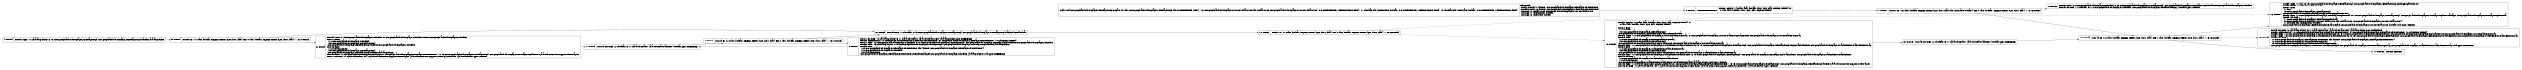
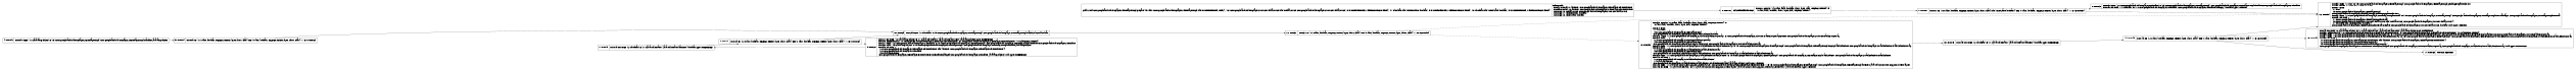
  digraph {
    rankdir=LR
    node [shape=record]
-   n1 [label="{0\:\ 0x0000|MTH_ENTER_BLOCK\l|0x0000: CONST  (r4 I:?[int, float, boolean, short, byte, char, OBJECT, ARRAY]) = \l  (0 ?[int, float, boolean, short, byte, char, OBJECT, ARRAY])\l \l}"]
+   n1 [label="{0\:\ 0x0000|CAST_ENTER_BLOCK\l|0x0000: CONST  (r4 I:?[int, float, boolean, short, byte, char, OBJECT, ARRAY]) = \l  (0 ?[int, float, boolean, short, byte, char, OBJECT, ARRAY])\l \l}"]
    n2 [label="{1\:\ 0x0001|0x0001: IF  (r8 I:?[int, boolean, OBJECT, ARRAY, byte, short, char] A[D('resetState' boolean)]) == (0 ?[int, boolean, OBJECT, ARRAY, byte, short, char])  \-\> B:16:0x005d \l}"]
    n3 [label="{2\:\ 0x0003|0x0003: IGET  (r1 I:com.google.android.exoplayer2.Timeline) = (r5 I:com.google.android.exoplayer2.ExoPlayerImpl) com.google.android.exoplayer2.ExoPlayerImpl.timeline com.google.android.exoplayer2.Timeline \l0x0005: INVOKE  (r1 I:boolean) = (r1 I:com.google.android.exoplayer2.Timeline) com.google.android.exoplayer2.Timeline.isEmpty():boolean type: VIRTUAL \l}"]
    n4 [label="{16\:\ 0x005d|0x005d: IGET  (r1 I:int) = (r5 I:com.google.android.exoplayer2.ExoPlayerImpl) com.google.android.exoplayer2.ExoPlayerImpl.pendingPrepareAcks int \l0x005f: ARITH  (r1 I:int) = (r1 I:int) + (1 int) \l0x0067: IPUT  \l  (r1 I:int)\l  (r5 I:com.google.android.exoplayer2.ExoPlayerImpl)\l com.google.android.exoplayer2.ExoPlayerImpl.pendingPrepareAcks int \l0x0063: IGET  (r1 I:com.google.android.exoplayer2.ExoPlayerImplInternal) = (r5 I:com.google.android.exoplayer2.ExoPlayerImpl) com.google.android.exoplayer2.ExoPlayerImpl.internalPlayer com.google.android.exoplayer2.ExoPlayerImplInternal \l0x0065: INVOKE  \l  (r1 I:com.google.android.exoplayer2.ExoPlayerImplInternal)\l  (r6 I:com.google.android.exoplayer2.source.MediaSource A[D('mediaSource' com.google.android.exoplayer2.source.MediaSource)])\l  (r7 I:boolean A[D('resetPosition' boolean)])\l com.google.android.exoplayer2.ExoPlayerImplInternal.prepare(com.google.android.exoplayer2.source.MediaSource, boolean):void type: VIRTUAL \l}"]
    n5 [label="{4\:\ 0x000b|0x000b: IGET  (r1 I:java.lang.Object) = (r5 I:com.google.android.exoplayer2.ExoPlayerImpl) com.google.android.exoplayer2.ExoPlayerImpl.manifest java.lang.Object \l}"]
    n6 [label="{5\:\ 0x000d|0x000d: IF  (r1 I:?[int, boolean, OBJECT, ARRAY, byte, short, char]) == (0 ?[int, boolean, OBJECT, ARRAY, byte, short, char])  \-\> B:10:0x002f \l}"]
-   n7 [label="{6\:\ 0x000f|0x000f: SGET  (r1 I:com.google.android.exoplayer2.Timeline) =  com.google.android.exoplayer2.Timeline.EMPTY com.google.android.exoplayer2.Timeline \l0x0011: IPUT  \l  (r1 I:com.google.android.exoplayer2.Timeline)\l  (r5 I:com.google.android.exoplayer2.ExoPlayerImpl)\l com.google.android.exoplayer2.ExoPlayerImpl.timeline com.google.android.exoplayer2.Timeline \l0x0013: IPUT  \l  (r4 I:java.lang.Object)\l  (r5 I:com.google.android.exoplayer2.ExoPlayerImpl)\l com.google.android.exoplayer2.ExoPlayerImpl.manifest java.lang.Object \l0x0015: IGET  (r1 I:java.util.concurrent.CopyOnWriteArraySet\<com.google.android.exoplayer2.ExoPlayer$EventListener\>) = (r5 I:com.google.android.exoplayer2.ExoPlayerImpl) com.google.android.exoplayer2.ExoPlayerImpl.listeners java.util.concurrent.CopyOnWriteArraySet \l0x0017: INVOKE  (r1 I:java.util.Iterator) = (r1 I:java.util.concurrent.CopyOnWriteArraySet) java.util.concurrent.CopyOnWriteArraySet.iterator():java.util.Iterator type: VIRTUAL \l}"]
    n8 [label="{7\:\ 0x001b|0x001b: INVOKE  (r2 I:boolean) = (r1 I:java.util.Iterator) java.util.Iterator.hasNext():boolean type: INTERFACE \l}"]
    n9 [label="{10\:\ 0x002f|0x002f: IGET  (r1 I:boolean) = (r5 I:com.google.android.exoplayer2.ExoPlayerImpl) com.google.android.exoplayer2.ExoPlayerImpl.tracksSelected boolean \l}"]
    n10 [label="{11\:\ 0x0031|0x0031: IF  (r1 I:?[int, boolean, OBJECT, ARRAY, byte, short, char]) == (0 ?[int, boolean, OBJECT, ARRAY, byte, short, char])  \-\> B:16:0x005d \l}"]
    n11 [label="{8\:\ 0x001f|0x001f: IF  (r2 I:?[int, boolean, OBJECT, ARRAY, byte, short, char]) == (0 ?[int, boolean, OBJECT, ARRAY, byte, short, char])  \-\> B:10:0x002f \l}"]
-   n12 [label="{9\:\ 0x0021|0x0021: INVOKE  (r0 I:java.lang.Object) = (r1 I:java.util.Iterator) java.util.Iterator.next():java.lang.Object type: INTERFACE \l0x0025: CHECK_CAST  (r0 I:com.google.android.exoplayer2.ExoPlayer$EventListener) = (com.google.android.exoplayer2.ExoPlayer$EventListener) (r0 I:?[OBJECT, ARRAY]) \l0x0027: IGET  (r2 I:com.google.android.exoplayer2.Timeline) = (r5 I:com.google.android.exoplayer2.ExoPlayerImpl) com.google.android.exoplayer2.ExoPlayerImpl.timeline com.google.android.exoplayer2.Timeline \l0x0029: IGET  (r3 I:java.lang.Object) = (r5 I:com.google.android.exoplayer2.ExoPlayerImpl) com.google.android.exoplayer2.ExoPlayerImpl.manifest java.lang.Object \l0x002b: IPUT  \l  (r0 I:com.google.android.exoplayer2.ExoPlayer$EventListener A[D('listener' com.google.android.exoplayer2.ExoPlayer$EventListener)])\l  (r2 I:com.google.android.exoplayer2.Timeline)\l  (r3 I:java.lang.Object)\l com.google.android.exoplayer2.ExoPlayer.EventListener.onTimelineChanged(com.google.android.exoplayer2.Timeline, java.lang.Object):void type: INTERFACE \l}"]
+   n12 [label="{9\:\ 0x0021|0x0021: INVOKE  (r0 I:java.lang.Object) = (r1 I:java.util.Iterator) java.util.Iterator.next():java.lang.Object type: INTERFACE \l0x0025: CHECK_CAST  (r0 I:com.google.android.exoplayer2.ExoPlayer$EventListener) = (com.google.android.exoplayer2.ExoPlayer$EventListener) (r0 I:?[OBJECT, ARRAY]) \l0x0027: IGET  (r2 I:com.google.android.exoplayer2.Timeline) = (r5 I:com.google.android.exoplayer2.ExoPlayerImpl) com.google.android.exoplayer2.ExoPlayerImpl.timeline com.google.android.exoplayer2.Timeline \l0x0029: IGET  (r3 I:java.lang.Object) = (r5 I:com.google.android.exoplayer2.ExoPlayerImpl) com.google.android.exoplayer2.ExoPlayerImpl.manifest java.lang.Object \l0x002b: INVOKE  \l  (r0 I:com.google.android.exoplayer2.ExoPlayer$EventListener A[D('listener' com.google.android.exoplayer2.ExoPlayer$EventListener)])\l  (r2 I:com.google.android.exoplayer2.Timeline)\l  (r3 I:java.lang.Object)\l com.google.android.exoplayer2.ExoPlayer.EventListener.onTimelineChanged(com.google.android.exoplayer2.Timeline, java.lang.Object):void type: INTERFACE \l}"]
    n13 [label="{12\:\ 0x0033|0x0033: CONST  (r1 I:?[int, float, boolean, short, byte, char, OBJECT, ARRAY]) = \l  (0 ?[int, float, boolean, short, byte, char, OBJECT, ARRAY])\l \l0x0034: IPUT  \l  (r1 I:boolean)\l  (r5 I:com.google.android.exoplayer2.ExoPlayerImpl)\l com.google.android.exoplayer2.ExoPlayerImpl.tracksSelected boolean \l0x0036: SGET  (r1 I:com.google.android.exoplayer2.source.TrackGroupArray) =  com.google.android.exoplayer2.source.TrackGroupArray.EMPTY com.google.android.exoplayer2.source.TrackGroupArray \l0x0038: IPUT  \l  (r1 I:com.google.android.exoplayer2.source.TrackGroupArray)\l  (r5 I:com.google.android.exoplayer2.ExoPlayerImpl)\l com.google.android.exoplayer2.ExoPlayerImpl.trackGroups com.google.android.exoplayer2.source.TrackGroupArray \l0x003a: IGET  (r1 I:com.google.android.exoplayer2.trackselection.TrackSelectionArray) = (r5 I:com.google.android.exoplayer2.ExoPlayerImpl) com.google.android.exoplayer2.ExoPlayerImpl.emptyTrackSelections com.google.android.exoplayer2.trackselection.TrackSelectionArray \l0x003c: IPUT  \l  (r1 I:com.google.android.exoplayer2.trackselection.TrackSelectionArray)\l  (r5 I:com.google.android.exoplayer2.ExoPlayerImpl)\l com.google.android.exoplayer2.ExoPlayerImpl.trackSelections com.google.android.exoplayer2.trackselection.TrackSelectionArray \l0x003e: IGET  (r1 I:com.google.android.exoplayer2.trackselection.TrackSelector) = (r5 I:com.google.android.exoplayer2.ExoPlayerImpl) com.google.android.exoplayer2.ExoPlayerImpl.trackSelector com.google.android.exoplayer2.trackselection.TrackSelector \l0x0040: INVOKE  \l  (r1 I:com.google.android.exoplayer2.trackselection.TrackSelector)\l  (r4 I:java.util.Object)\l com.google.android.exoplayer2.trackselection.TrackSelector.onSelectionActivated(java.lang.Object):void type: VIRTUAL \l0x0043: IGET  (r1 I:java.util.concurrent.CopyOnWriteArraySet\<com.google.android.exoplayer2.ExoPlayer$EventListener\>) = (r5 I:com.google.android.exoplayer2.ExoPlayerImpl) com.google.android.exoplayer2.ExoPlayerImpl.listeners java.util.concurrent.CopyOnWriteArraySet \l0x0045: INVOKE  (r1 I:java.util.Iterator) = (r1 I:java.util.concurrent.CopyOnWriteArraySet) java.util.concurrent.CopyOnWriteArraySet.iterator():java.util.Iterator type: VIRTUAL \l}"]
    n14 [label="{13\:\ 0x0049|0x0049: INVOKE  (r2 I:boolean) = (r1 I:java.util.Iterator) java.util.Iterator.hasNext():boolean type: INTERFACE \l}"]
    n15 [label="{14\:\ 0x004d|0x004d: IF  (r2 I:?[int, boolean, OBJECT, ARRAY, byte, short, char]) == (0 ?[int, boolean, OBJECT, ARRAY, byte, short, char])  \-\> B:16:0x005d \l}"]
    n16 [label="{15\:\ 0x004f|0x004f: INVOKE  (r0 I:java.lang.Object) = (r1 I:java.util.Iterator) java.util.Iterator.next():java.lang.Object type: INTERFACE \l0x0053: CHECK_CAST  (r0 I:com.google.android.exoplayer2.ExoPlayer$EventListener) = (com.google.android.exoplayer2.ExoPlayer$EventListener) (r0 I:?[OBJECT, ARRAY]) \l0x0055: IGET  (r2 I:com.google.android.exoplayer2.source.TrackGroupArray) = (r5 I:com.google.android.exoplayer2.ExoPlayerImpl) com.google.android.exoplayer2.ExoPlayerImpl.trackGroups com.google.android.exoplayer2.source.TrackGroupArray \l0x0057: IGET  (r3 I:com.google.android.exoplayer2.trackselection.TrackSelectionArray) = (r5 I:com.google.android.exoplayer2.ExoPlayerImpl) com.google.android.exoplayer2.ExoPlayerImpl.trackSelections com.google.android.exoplayer2.trackselection.TrackSelectionArray \l0x0059: INVOKE  \l  (r0 I:com.google.android.exoplayer2.ExoPlayer$EventListener A[D('listener' com.google.android.exoplayer2.ExoPlayer$EventListener)])\l  (r2 I:com.google.android.exoplayer2.source.TrackGroupArray)\l  (r3 I:com.google.android.exoplayer2.trackselection.TrackSelectionArray)\l com.google.android.exoplayer2.ExoPlayer.EventListener.onTracksChanged(com.google.android.exoplayer2.source.TrackGroupArray, com.google.android.exoplayer2.trackselection.TrackSelectionArray):void type: INTERFACE \l}"]
    n17 [label="{17\:\ 0x0068|0x0068: RETURN   \l}"]
    n18 [label="{public void com.google.android.exoplayer2.ExoPlayerImpl.prepare((r5 'this' I:com.google.android.exoplayer2.ExoPlayerImpl A[IMMUTABLE_TYPE, THIS]), (r6 I:com.google.android.exoplayer2.source.MediaSource A[D('mediaSource' com.google.android.exoplayer2.source.MediaSource), IMMUTABLE_TYPE, METHOD_ARGUMENT]), (r7 I:boolean A[D('resetPosition' boolean), IMMUTABLE_TYPE, METHOD_ARGUMENT]), (r8 I:boolean A[D('resetState' boolean), IMMUTABLE_TYPE, METHOD_ARGUMENT]))  | Debug Info:\l  0x0027\-0x002f: r0 'listener' com.google.android.exoplayer2.ExoPlayer$EventListener\l  0x0055\-0x005d: r0 'listener' com.google.android.exoplayer2.ExoPlayer$EventListener\l  ?\-0x0068: r6 'mediaSource' com.google.android.exoplayer2.source.MediaSource\l  ?\-0x0068: r7 'resetPosition' boolean\l  ?\-0x0068: r8 'resetState' boolean\l}"]
    n1 -> n2
    n2 -> n3 [style=dashed]
-   n2 -> n15
+   n2 -> n4
    n5 -> n6
-   n6 -> n7 [style=dashed]
    n6 -> n9
-   n7 -> n8
    n8 -> n11
    n9 -> n10
    n10 -> n4 [style=dashed]
    n10 -> n13 [style=dashed]
    n11 -> n9
    n11 -> n12 [style=dashed]
    n12 -> n8
    n13 -> n14
    n14 -> n15
    n15 -> n4
    n15 -> n16 [style=dashed]
    n15 -> n17
    n18 -> n1
  }
